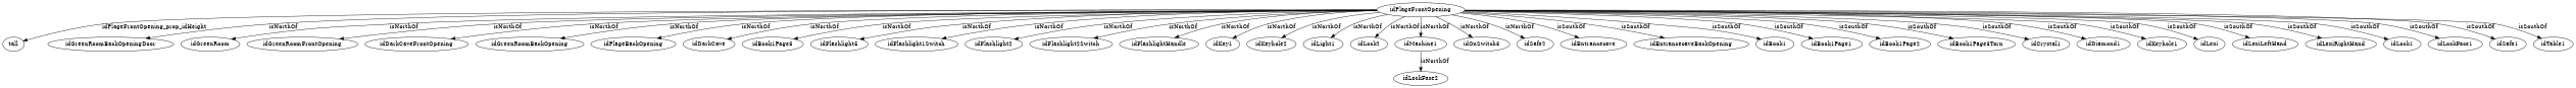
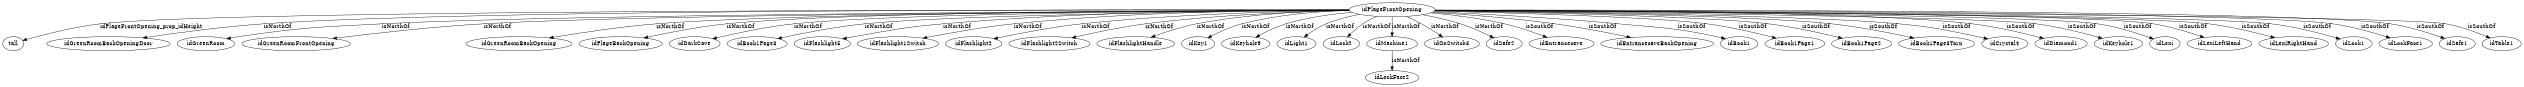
  strict digraph {
    node [node_type=entity_node]
    edge [edge_type=relationship]
    tall [node_type=property_node]
    idPlageFrontOpening
    idGreenRoomBackOpeningDoor
    idGreenRoom
    idGreenRoomFrontOpening
-   idDarkCaveFrontOpening
    idGreenRoomBackOpening
    idPlageBackOpening
    idDarkCave
    idBook1Page3
    n11 [label=idFlashlight5]
    idFlashlight1Switch
    idFlashlight2
    idFlashlight2Switch
    idFlashlightHandle
    idKey1
-   idKeyhole2
+   idKeyhole2 [label=idKeyhole9]
    idLight1
    idLock2
    idMachine1
    n21 [label=idOnSwitch3]
    idSafe2
    idEntrancecave
    idEntrancecaveBackOpening
    idBook1
    idBook1Page1
    idBook1Page2
    idBook1Page3Torn
-   idCrystal1
+   idCrystal1 [label=idCrystal4]
    idDiamond1
    idKeyhole1
    idLexi
    idLexiLeftHand
    idLexiRightHand
    idLock1
    idLockFace1
    idSafe1
    idTable1
    idLockFace2
    idPlageFrontOpening -> tall [edge_type=property label=idPlageFrontOpening_prop_idHeight]
    idPlageFrontOpening -> idGreenRoomBackOpeningDoor [label=isNorthOf]
    idPlageFrontOpening -> idGreenRoom [label=isNorthOf]
    idPlageFrontOpening -> idGreenRoomFrontOpening [label=isNorthOf]
-   idPlageFrontOpening -> idDarkCaveFrontOpening [label=isNorthOf]
    idPlageFrontOpening -> idGreenRoomBackOpening [label=isNorthOf]
    idPlageFrontOpening -> idPlageBackOpening [label=isNorthOf]
    idPlageFrontOpening -> idDarkCave [label=isNorthOf]
    idPlageFrontOpening -> idBook1Page3 [label=isNorthOf]
    idPlageFrontOpening -> n11 [label=isNorthOf]
    idPlageFrontOpening -> idFlashlight1Switch [label=isNorthOf]
    idPlageFrontOpening -> idFlashlight2 [label=isNorthOf]
    idPlageFrontOpening -> idFlashlight2Switch [label=isNorthOf]
    idPlageFrontOpening -> idFlashlightHandle [label=isNorthOf]
    idPlageFrontOpening -> idKey1 [label=isNorthOf]
    idPlageFrontOpening -> idKeyhole2 [label=isNorthOf]
    idPlageFrontOpening -> idLight1 [label=isNorthOf]
    idPlageFrontOpening -> idLock2 [label=isNorthOf]
    idPlageFrontOpening -> idMachine1 [label=isNorthOf]
    idPlageFrontOpening -> n21 [label=isNorthOf]
    idPlageFrontOpening -> idSafe2 [label=isNorthOf]
    idPlageFrontOpening -> idEntrancecave [label=isSouthOf]
    idPlageFrontOpening -> idEntrancecaveBackOpening [label=isSouthOf]
    idPlageFrontOpening -> idBook1 [label=isSouthOf]
    idPlageFrontOpening -> idBook1Page1 [label=isSouthOf]
    idPlageFrontOpening -> idBook1Page2 [label=isSouthOf]
    idPlageFrontOpening -> idBook1Page3Torn [label=isSouthOf]
    idPlageFrontOpening -> idCrystal1 [label=isSouthOf]
    idPlageFrontOpening -> idDiamond1 [label=isSouthOf]
    idPlageFrontOpening -> idKeyhole1 [label=isSouthOf]
    idPlageFrontOpening -> idLexi [label=isSouthOf]
    idPlageFrontOpening -> idLexiLeftHand [label=isSouthOf]
    idPlageFrontOpening -> idLexiRightHand [label=isSouthOf]
    idPlageFrontOpening -> idLock1 [label=isSouthOf]
    idPlageFrontOpening -> idLockFace1 [label=isSouthOf]
    idPlageFrontOpening -> idSafe1 [label=isSouthOf]
    idPlageFrontOpening -> idTable1 [label=isSouthOf]
    idMachine1 -> idLockFace2 [label=isNorthOf]
  }
